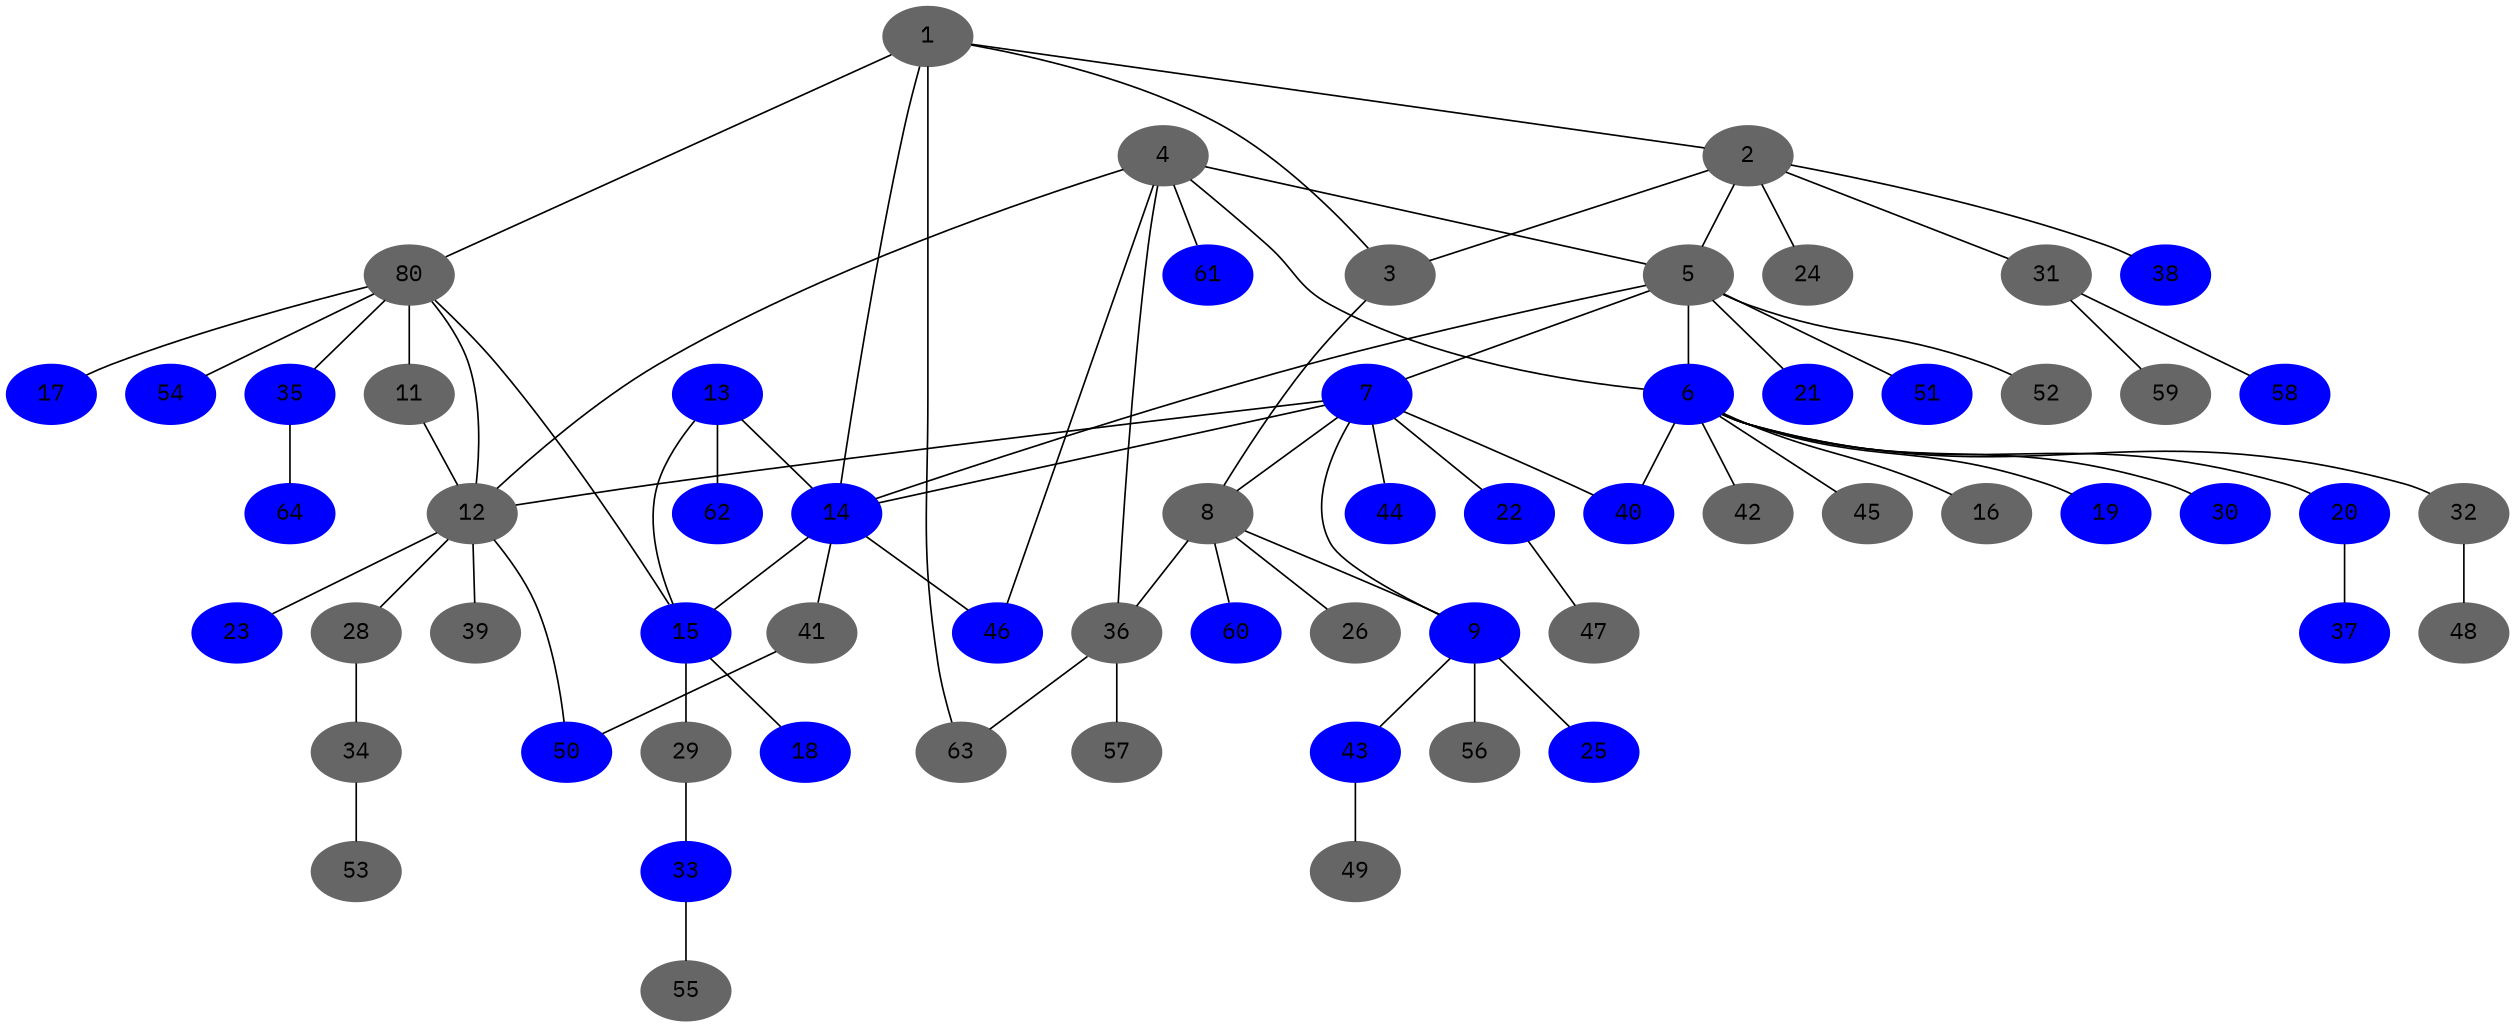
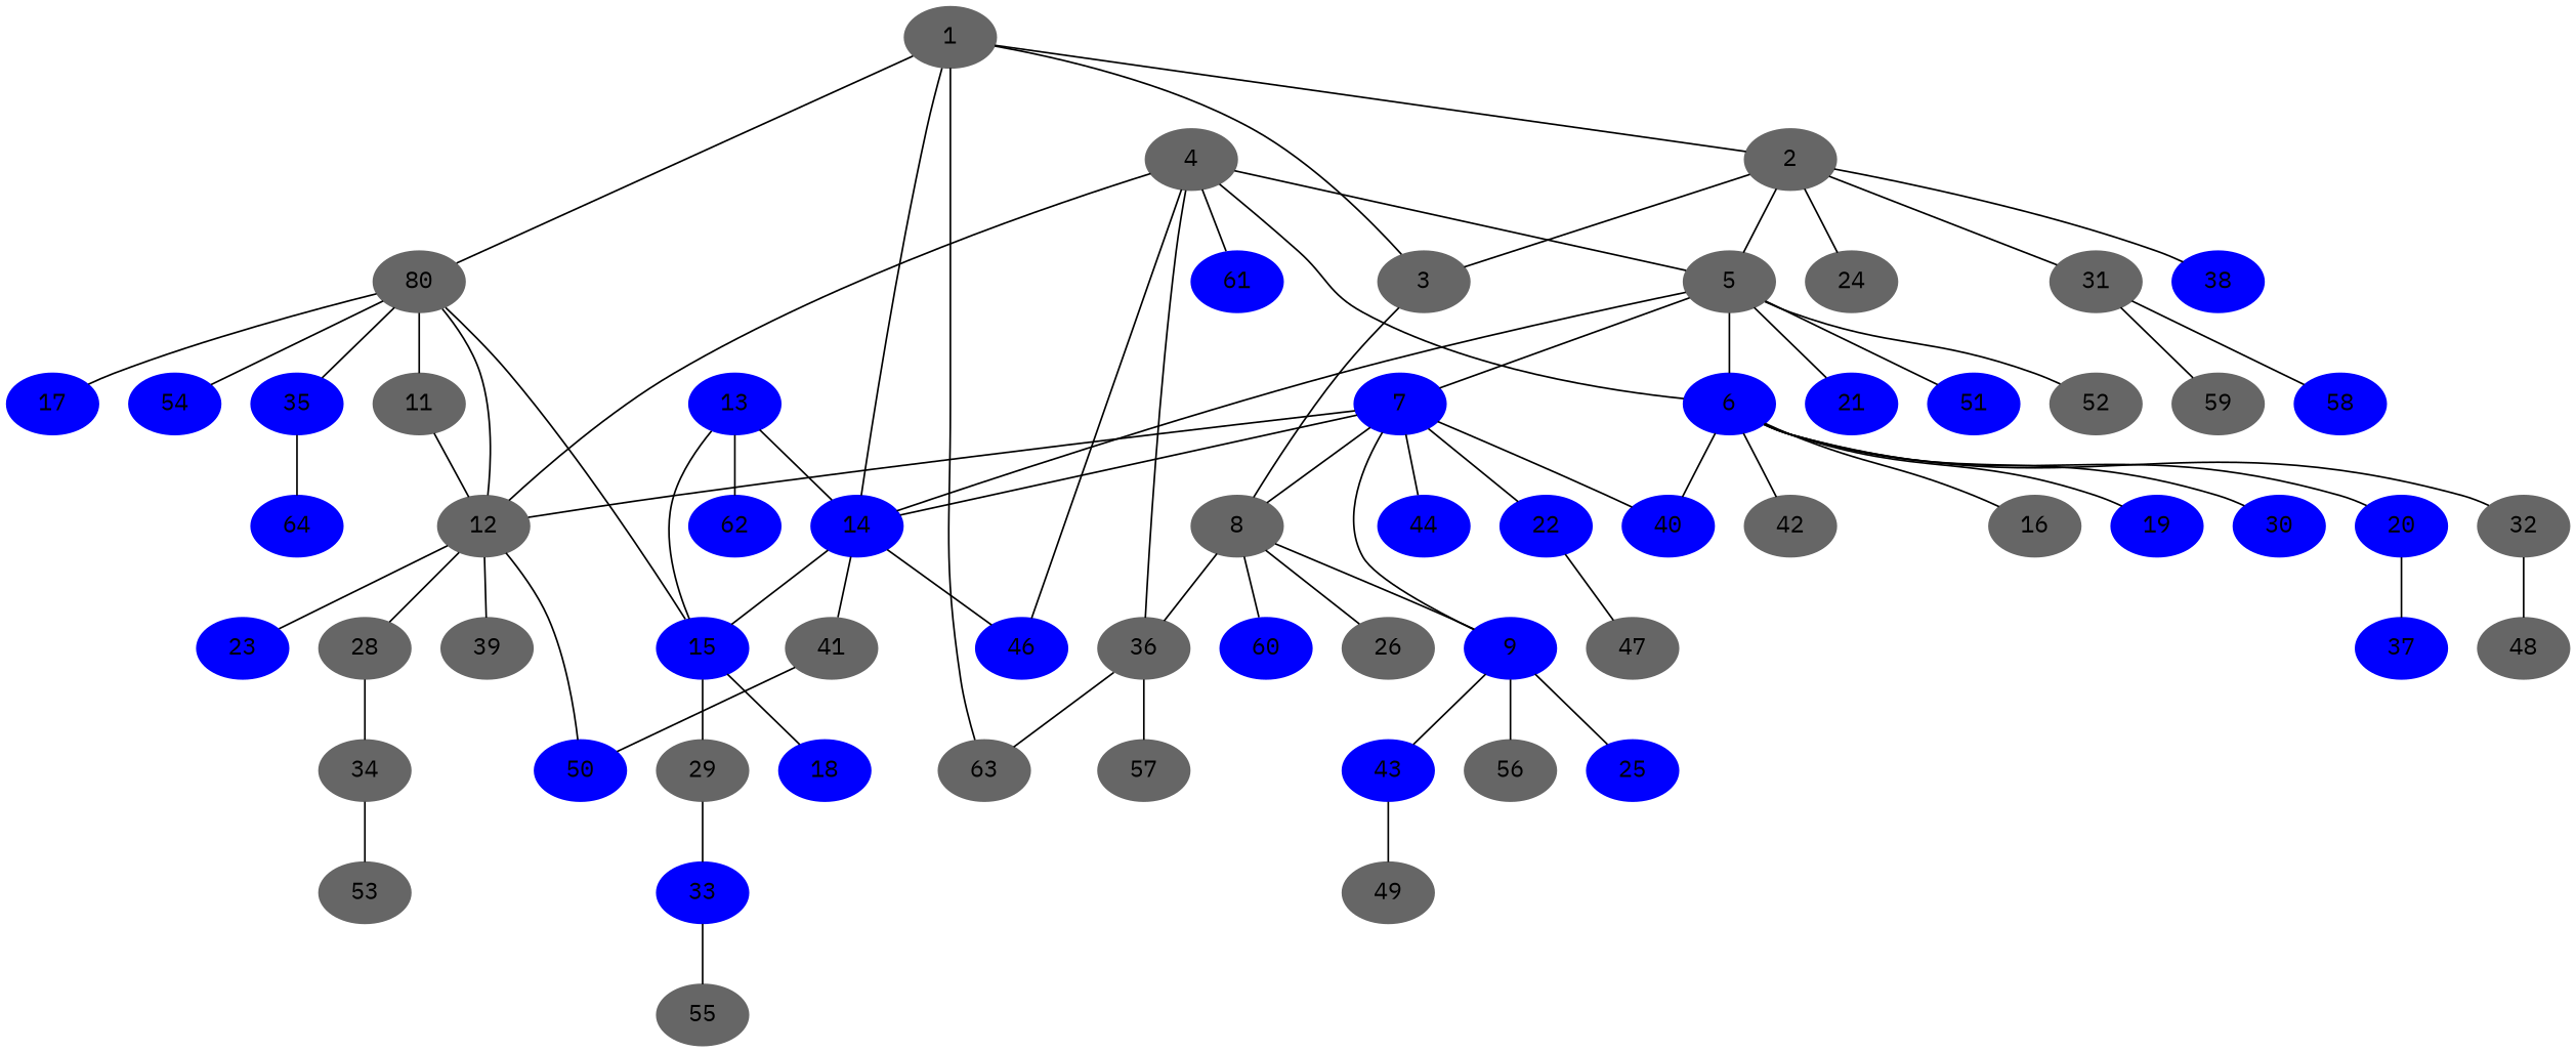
  graph {
    fontname="IBM Plex Mono"
    node [color=gray40 fontname="IBM Plex Mono" style=filled]
    edge [fontname="IBM Plex Mono"]
    1
    2
    3
    n4 [label=80]
    14 [color=blue]
    63
    5
    24
    31
    38 [color=blue]
    8
    12
    11
    15 [color=blue]
    17 [color=blue]
    35 [color=blue]
    54 [color=blue]
    46 [color=blue]
    41
    6 [color=blue]
    7 [color=blue]
    21 [color=blue]
    51 [color=blue]
    52
    58 [color=blue]
    59
    36
    9 [color=blue]
    26
    60 [color=blue]
    4
    61 [color=blue]
    16
    19 [color=blue]
    20 [color=blue]
    30 [color=blue]
    32
    40 [color=blue]
    42
-   45
    23 [color=blue]
    28
    39
    50 [color=blue]
    57
    22 [color=blue]
    44 [color=blue]
    37 [color=blue]
    48
    25 [color=blue]
    43 [color=blue]
    56
    47
    49
    18 [color=blue]
    29
    64 [color=blue]
    34
    13 [color=blue]
    62 [color=blue]
    33 [color=blue]
    53
    55
    1 -- 2
    1 -- 3
    1 -- n4
    1 -- 14
    1 -- 63
    2 -- 3
    2 -- 5
    2 -- 24
    2 -- 31
    2 -- 38
    3 -- 8
    n4 -- 12
    n4 -- 11
    n4 -- 15
    n4 -- 17
    n4 -- 35
    n4 -- 54
    14 -- 15
    14 -- 46
    14 -- 41
    5 -- 14
    5 -- 6
    5 -- 7
    5 -- 21
    5 -- 51
    5 -- 52
    31 -- 58
    31 -- 59
    8 -- 36
    8 -- 9
    8 -- 26
    8 -- 60
    12 -- 23
    12 -- 28
    12 -- 39
    12 -- 50
    11 -- 12
    15 -- 18
    15 -- 29
    35 -- 64
    41 -- 50
    6 -- 16
    6 -- 19
    6 -- 20
    6 -- 30
    6 -- 32
    6 -- 40
    6 -- 42
-   6 -- 45
    7 -- 14
    7 -- 8
    7 -- 12
    7 -- 9
    7 -- 40
    7 -- 22
    7 -- 44
    36 -- 63
    36 -- 57
    9 -- 25
    9 -- 43
    9 -- 56
    4 -- 5
    4 -- 12
    4 -- 46
    4 -- 6
    4 -- 36
    4 -- 61
    20 -- 37
    32 -- 48
    28 -- 34
    22 -- 47
    43 -- 49
    29 -- 33
    34 -- 53
    13 -- 14
    13 -- 15
    13 -- 62
    33 -- 55
  }
